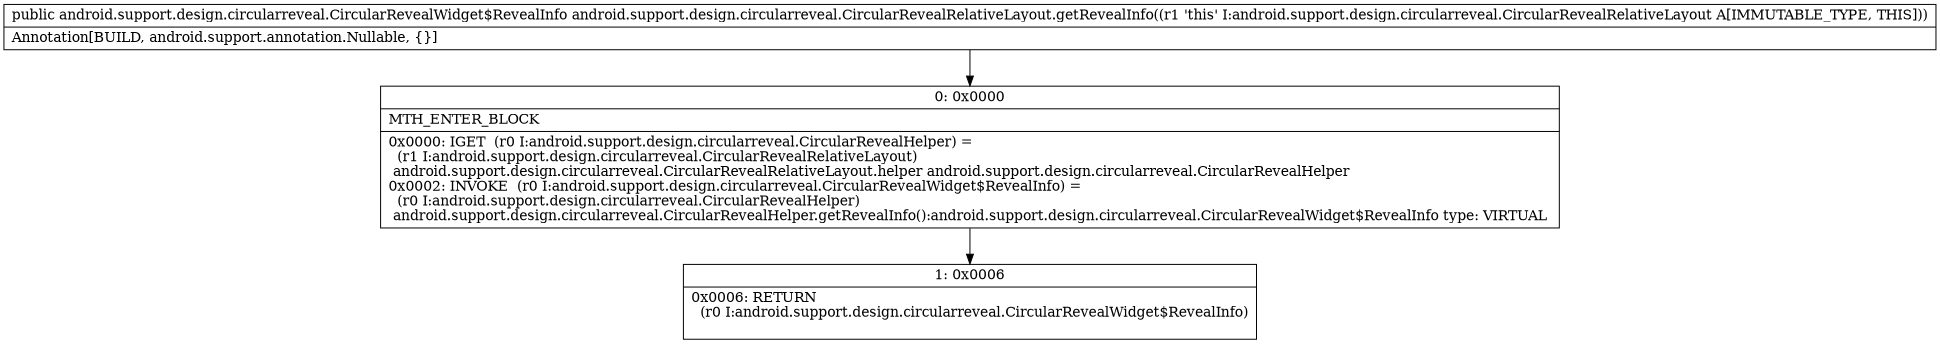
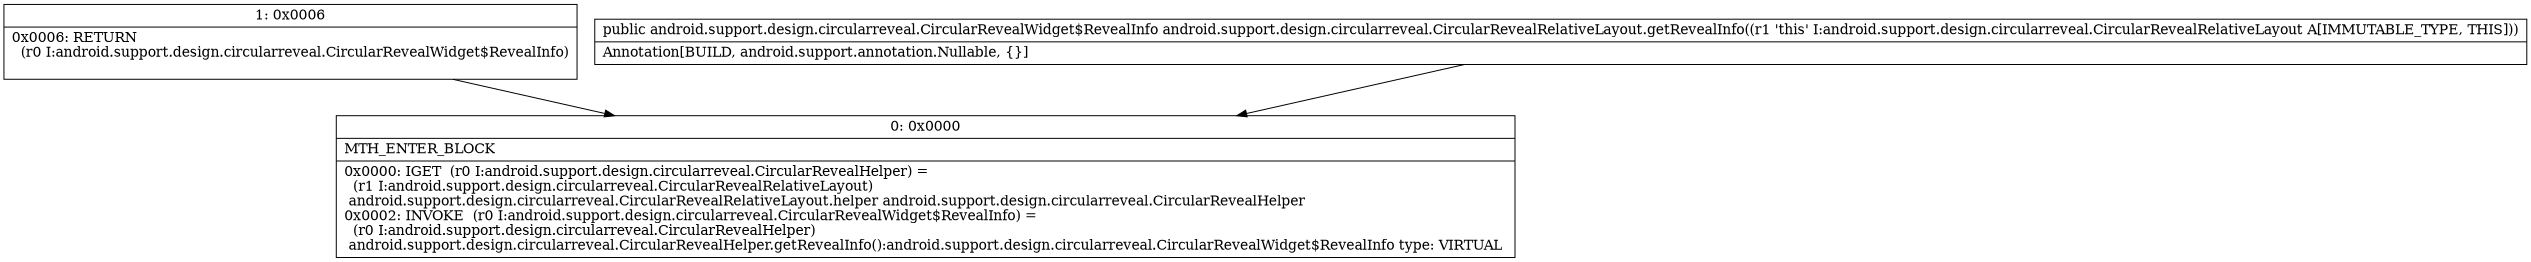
  digraph {
    node [shape=record]
    n1 [label="{0\:\ 0x0000|MTH_ENTER_BLOCK\l|0x0000: IGET  (r0 I:android.support.design.circularreveal.CircularRevealHelper) = \l  (r1 I:android.support.design.circularreveal.CircularRevealRelativeLayout)\l android.support.design.circularreveal.CircularRevealRelativeLayout.helper android.support.design.circularreveal.CircularRevealHelper \l0x0002: INVOKE  (r0 I:android.support.design.circularreveal.CircularRevealWidget$RevealInfo) = \l  (r0 I:android.support.design.circularreveal.CircularRevealHelper)\l android.support.design.circularreveal.CircularRevealHelper.getRevealInfo():android.support.design.circularreveal.CircularRevealWidget$RevealInfo type: VIRTUAL \l}"]
    n2 [label="{1\:\ 0x0006|0x0006: RETURN  \l  (r0 I:android.support.design.circularreveal.CircularRevealWidget$RevealInfo)\l \l}"]
    n3 [label="{public android.support.design.circularreveal.CircularRevealWidget$RevealInfo android.support.design.circularreveal.CircularRevealRelativeLayout.getRevealInfo((r1 'this' I:android.support.design.circularreveal.CircularRevealRelativeLayout A[IMMUTABLE_TYPE, THIS]))  | Annotation[BUILD, android.support.annotation.Nullable, \{\}]\l}"]
-   n1 -> n2
+   n2 -> n1
    n3 -> n1
  }
